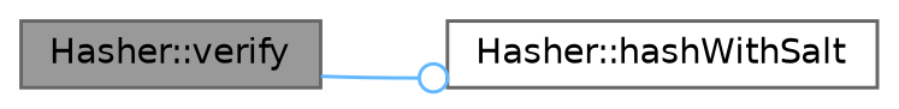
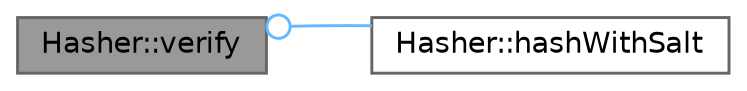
  digraph {
    rankdir=LR
    node [fontname=Helvetica fontsize=10 shape=box style=filled]
    n1 [color=gray40 fillcolor=grey60 fontcolor=black height=0.2 label="Hasher::verify" width=0.4]
    n2 [color=grey40 fillcolor=white height=0.2 label="Hasher::hashWithSalt" width=0.4]
-   n1 -> n2 [color=steelblue1 fontname=Helvetica fontsize=10 labelfontname=Helvetica labelfontsize=10 style=solid arrowhead=odot]
+   n2 -> n1 [color=steelblue1 fontname=Helvetica fontsize=10 labelfontname=Helvetica labelfontsize=10 style=solid arrowhead=odot]
  }
